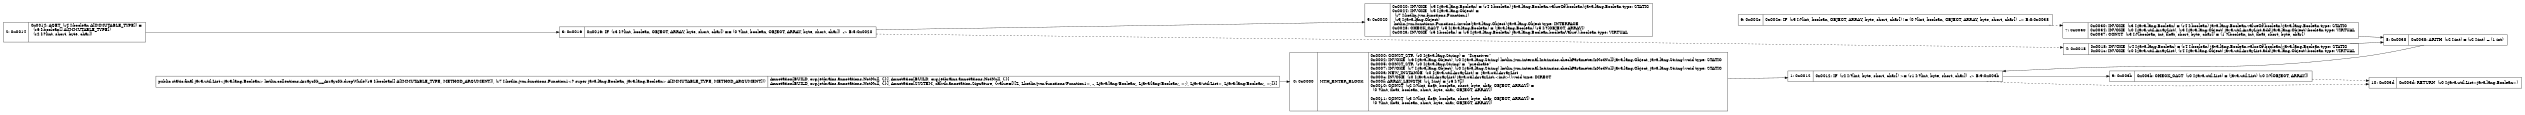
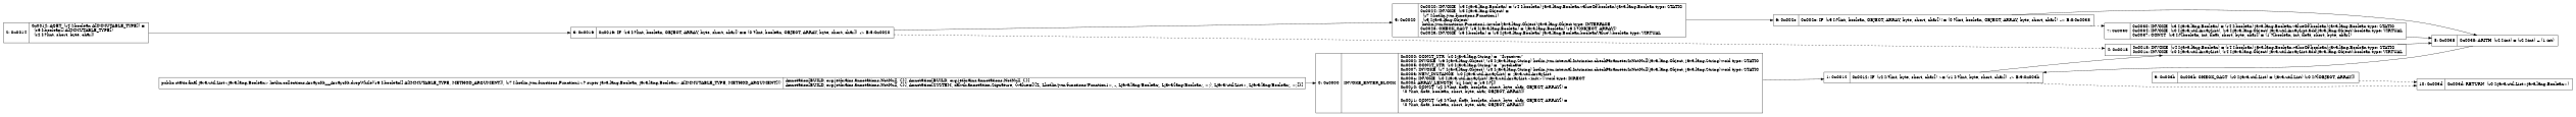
  digraph {
    rankdir=LR
    node [shape=record]
-   n1 [label="{0\:\ 0x0000|MTH_ENTER_BLOCK\l|0x0000: CONST_STR  (r0 I:java.lang.String) =  \"$receiver\" \l0x0002: INVOKE  (r6 I:java.lang.Object), (r0 I:java.lang.String) kotlin.jvm.internal.Intrinsics.checkParameterIsNotNull(java.lang.Object, java.lang.String):void type: STATIC \l0x0005: CONST_STR  (r0 I:java.lang.String) =  \"predicate\" \l0x0007: INVOKE  (r7 I:java.lang.Object), (r0 I:java.lang.String) kotlin.jvm.internal.Intrinsics.checkParameterIsNotNull(java.lang.Object, java.lang.String):void type: STATIC \l0x000a: NEW_INSTANCE  (r0 I:java.util.ArrayList) =  java.util.ArrayList \l0x000c: INVOKE  (r0 I:java.util.ArrayList) java.util.ArrayList.\<init\>():void type: DIRECT \l0x000f: ARRAY_LENGTH  (r1 I:int) = (r6 I:?[]) \l0x0010: CONST  (r2 I:?[int, float, boolean, short, byte, char, OBJECT, ARRAY]) = \l  (0 ?[int, float, boolean, short, byte, char, OBJECT, ARRAY])\l \l0x0011: CONST  (r3 I:?[int, float, boolean, short, byte, char, OBJECT, ARRAY]) = \l  (0 ?[int, float, boolean, short, byte, char, OBJECT, ARRAY])\l \l}"]
+   n1 [label="{0\:\ 0x0000|INVOKE_ENTER_BLOCK\l|0x0000: CONST_STR  (r0 I:java.lang.String) =  \"$receiver\" \l0x0002: INVOKE  (r6 I:java.lang.Object), (r0 I:java.lang.String) kotlin.jvm.internal.Intrinsics.checkParameterIsNotNull(java.lang.Object, java.lang.String):void type: STATIC \l0x0005: CONST_STR  (r0 I:java.lang.String) =  \"predicate\" \l0x0007: INVOKE  (r7 I:java.lang.Object), (r0 I:java.lang.String) kotlin.jvm.internal.Intrinsics.checkParameterIsNotNull(java.lang.Object, java.lang.String):void type: STATIC \l0x000a: NEW_INSTANCE  (r0 I:java.util.ArrayList) =  java.util.ArrayList \l0x000c: INVOKE  (r0 I:java.util.ArrayList) java.util.ArrayList.\<init\>():void type: DIRECT \l0x000f: ARRAY_LENGTH  (r1 I:int) = (r6 I:?[]) \l0x0010: CONST  (r2 I:?[int, float, boolean, short, byte, char, OBJECT, ARRAY]) = \l  (0 ?[int, float, boolean, short, byte, char, OBJECT, ARRAY])\l \l0x0011: CONST  (r3 I:?[int, float, boolean, short, byte, char, OBJECT, ARRAY]) = \l  (0 ?[int, float, boolean, short, byte, char, OBJECT, ARRAY])\l \l}"]
    n2 [label="{1\:\ 0x0012|0x0012: IF  (r2 I:?[int, byte, short, char]) \>= (r1 I:?[int, byte, short, char])  \-\> B:9:0x003b \l}"]
    n3 [label="{9\:\ 0x003b|0x003b: CHECK_CAST  (r0 I:java.util.List) = (java.util.List) (r0 I:?[OBJECT, ARRAY]) \l}"]
    n4 [label="{10\:\ 0x003d|0x003d: RETURN  (r0 I:java.util.List\<java.lang.Boolean\>) \l}"]
    n5 [label="{2\:\ 0x0014|0x0014: AGET  (r4 I:boolean A[IMMUTABLE_TYPE]) = \l  (r6 I:boolean[] A[IMMUTABLE_TYPE])\l  (r2 I:?[int, short, byte, char])\l \l}"]
    n6 [label="{3\:\ 0x0016|0x0016: IF  (r3 I:?[int, boolean, OBJECT, ARRAY, byte, short, char]) == (0 ?[int, boolean, OBJECT, ARRAY, byte, short, char])  \-\> B:5:0x0020 \l}"]
    n7 [label="{4\:\ 0x0018|0x0018: INVOKE  (r4 I:java.lang.Boolean) = (r4 I:boolean) java.lang.Boolean.valueOf(boolean):java.lang.Boolean type: STATIC \l0x001c: INVOKE  (r0 I:java.util.ArrayList), (r4 I:java.lang.Object) java.util.ArrayList.add(java.lang.Object):boolean type: VIRTUAL \l}"]
    n8 [label="{5\:\ 0x0020|0x0020: INVOKE  (r5 I:java.lang.Boolean) = (r4 I:boolean) java.lang.Boolean.valueOf(boolean):java.lang.Boolean type: STATIC \l0x0024: INVOKE  (r5 I:java.lang.Object) = \l  (r7 I:kotlin.jvm.functions.Function1)\l  (r5 I:java.lang.Object)\l kotlin.jvm.functions.Function1.invoke(java.lang.Object):java.lang.Object type: INTERFACE \l0x0028: CHECK_CAST  (r5 I:java.lang.Boolean) = (java.lang.Boolean) (r5 I:?[OBJECT, ARRAY]) \l0x002a: INVOKE  (r5 I:boolean) = (r5 I:java.lang.Boolean) java.lang.Boolean.booleanValue():boolean type: VIRTUAL \l}"]
    n9 [label="{8\:\ 0x0038|0x0038: ARITH  (r2 I:int) = (r2 I:int) + (1 int) \l}"]
    n10 [label="{6\:\ 0x002e|0x002e: IF  (r5 I:?[int, boolean, OBJECT, ARRAY, byte, short, char]) != (0 ?[int, boolean, OBJECT, ARRAY, byte, short, char])  \-\> B:8:0x0038 \l}"]
    n11 [label="{7\:\ 0x0030|0x0030: INVOKE  (r3 I:java.lang.Boolean) = (r4 I:boolean) java.lang.Boolean.valueOf(boolean):java.lang.Boolean type: STATIC \l0x0034: INVOKE  (r0 I:java.util.ArrayList), (r3 I:java.lang.Object) java.util.ArrayList.add(java.lang.Object):boolean type: VIRTUAL \l0x0037: CONST  (r3 I:?[boolean, int, float, short, byte, char]) = (1 ?[boolean, int, float, short, byte, char]) \l}"]
    n12 [label="{public static final java.util.List\<java.lang.Boolean\> kotlin.collections.ArraysKt___ArraysKt.dropWhile((r6 I:boolean[] A[IMMUTABLE_TYPE, METHOD_ARGUMENT]), (r7 I:kotlin.jvm.functions.Function1\<? super java.lang.Boolean, java.lang.Boolean\> A[IMMUTABLE_TYPE, METHOD_ARGUMENT]))  | Annotation[BUILD, org.jetbrains.annotations.NotNull, \{\}], Annotation[BUILD, org.jetbrains.annotations.NotNull, \{\}]\lAnnotation[BUILD, org.jetbrains.annotations.NotNull, \{\}], Annotation[SYSTEM, dalvik.annotation.Signature, \{value=[([Z, Lkotlin\/jvm\/functions\/Function1\<, \-, Ljava\/lang\/Boolean;, Ljava\/lang\/Boolean;, \>;), Ljava\/util\/List\<, Ljava\/lang\/Boolean;, \>;]\}]\l}"]
    n1 -> n2
-   n2 -> n3
+   n2 -> n7
    n2 -> n4 [style=dashed]
    n3 -> n4 [style=dashed]
    n5 -> n6
    n6 -> n7 [style=dashed]
    n6 -> n8
    n7 -> n9
+   n8 -> n10
    n9 -> n2
+   n10 -> n9
    n10 -> n11 [style=dashed]
    n11 -> n9
    n12 -> n1
  }
